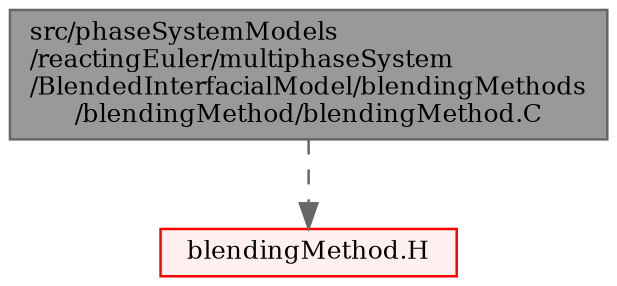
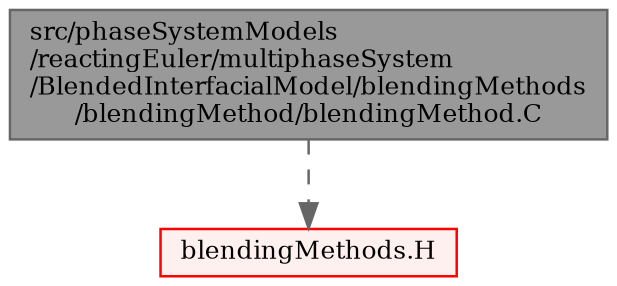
  digraph {
    fontname="DejaVu Serif"
    node [fontname="DejaVu Serif" fontsize=10 shape=box style=filled]
    n1 [color=gray40 fillcolor=grey60 fontcolor=black height=0.2 label="src/phaseSystemModels\l/reactingEuler/multiphaseSystem\l/BlendedInterfacialModel/blendingMethods\l/blendingMethod/blendingMethod.C" width=0.4]
-   n2 [color=red fillcolor="#FFF0F0" height=0.2 label="blendingMethod.H" width=0.4]
+   n2 [color=red fillcolor="#FFF0F0" height=0.2 label="blendingMethods.H" width=0.4]
    n1 -> n2 [color=gray40 fontname="DejaVu Serif" fontsize=10 labelfontname=Helvetica labelfontsize=10 style=dashed]
  }
